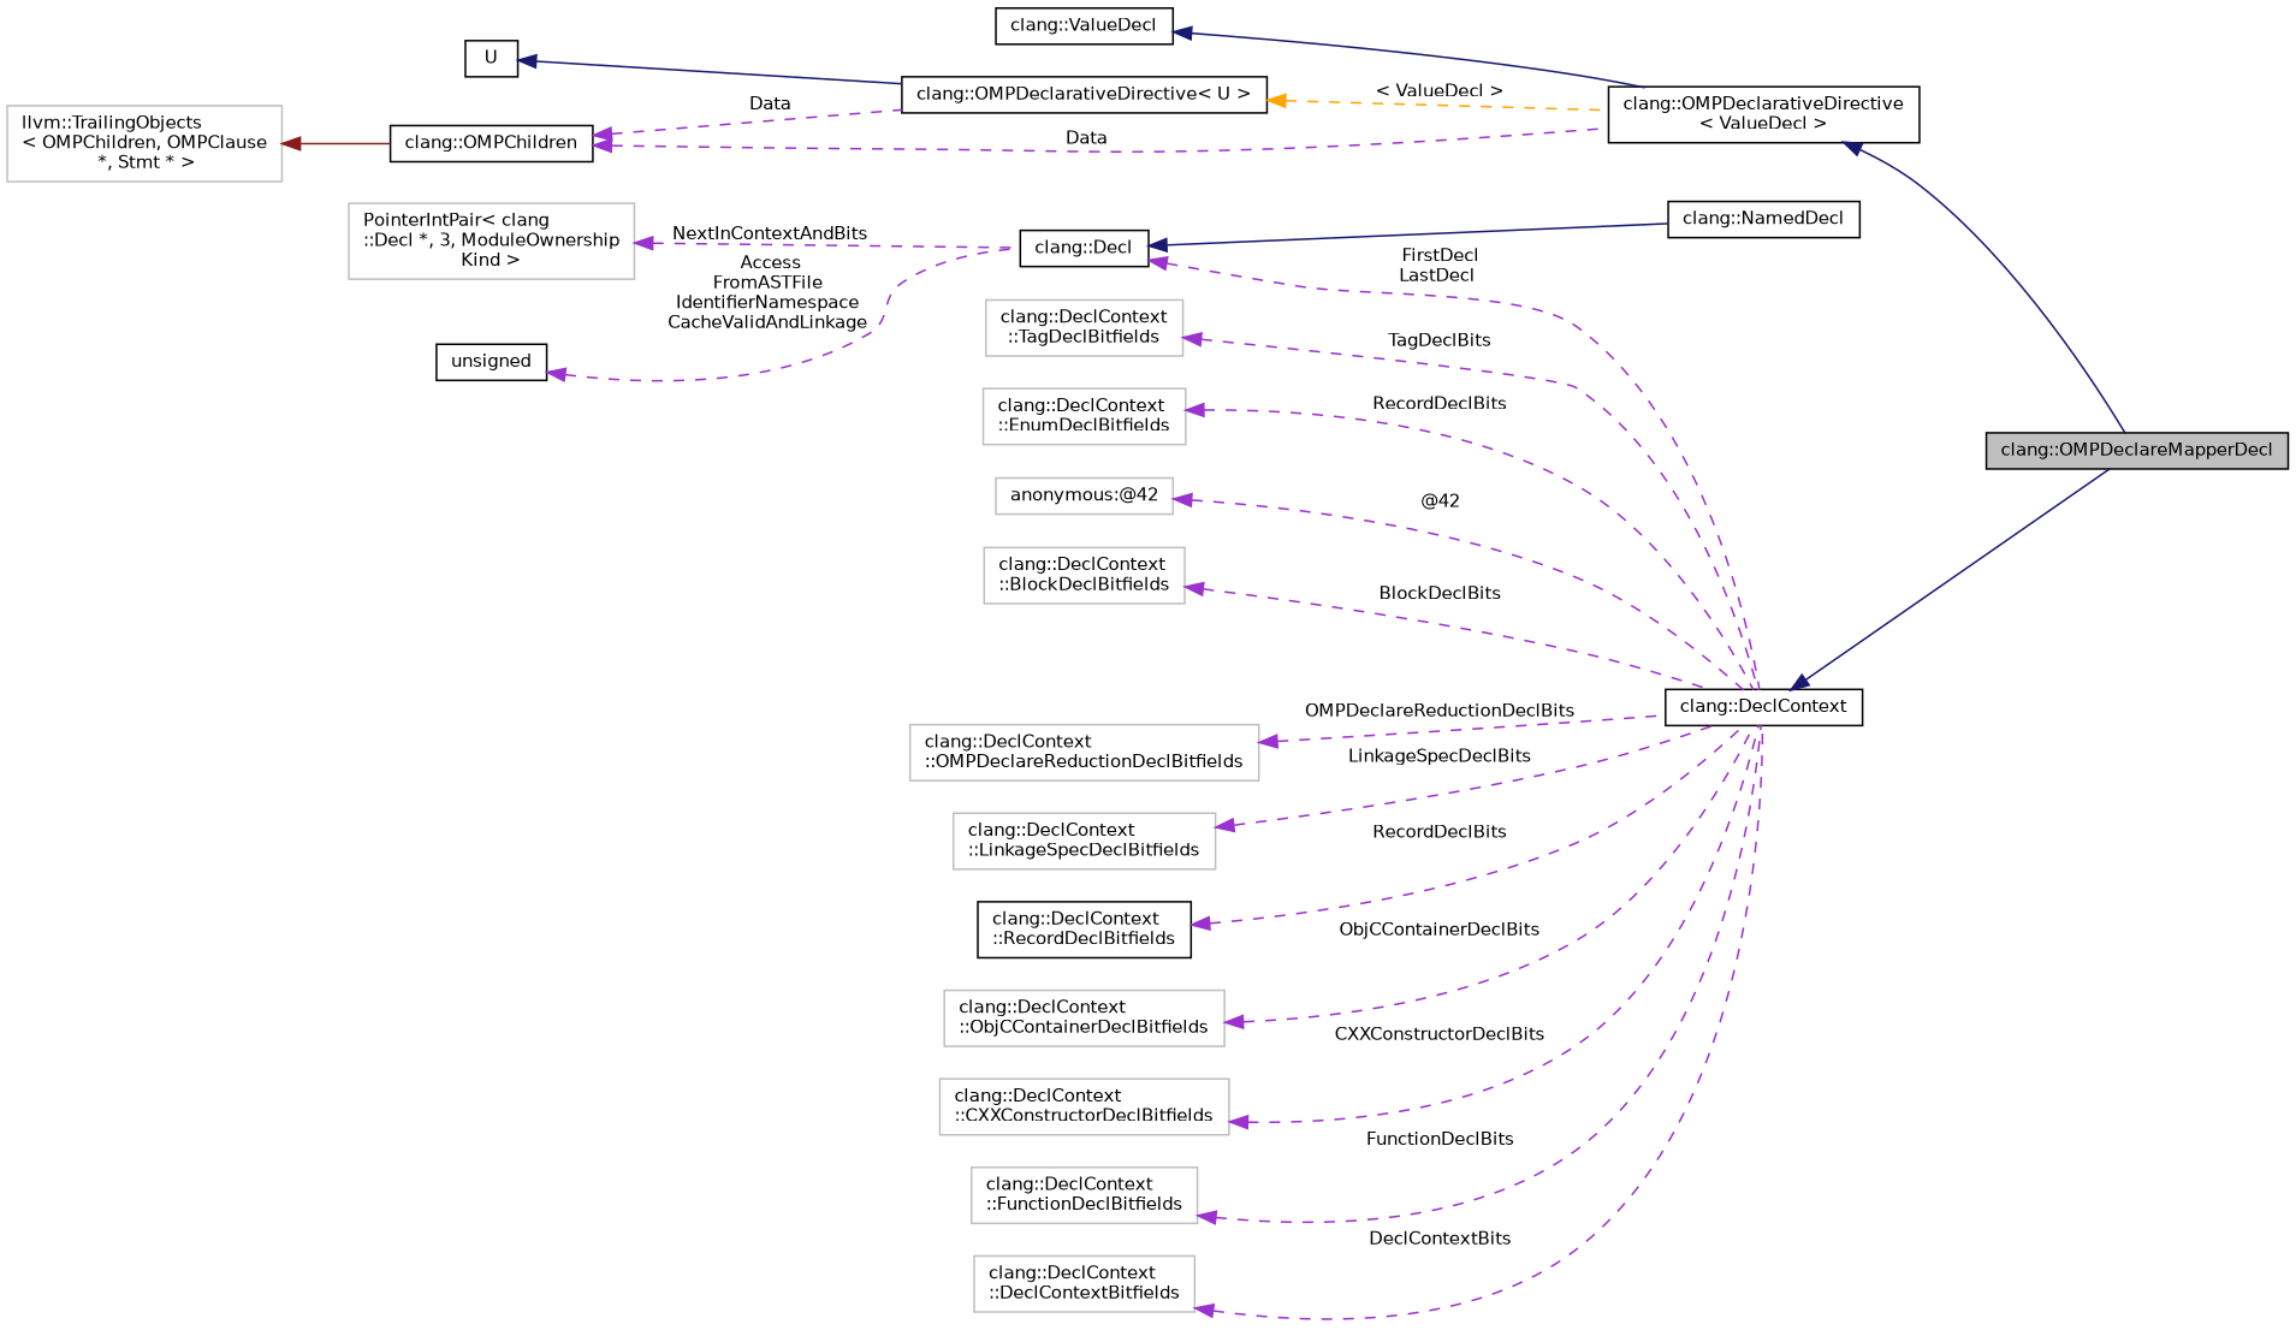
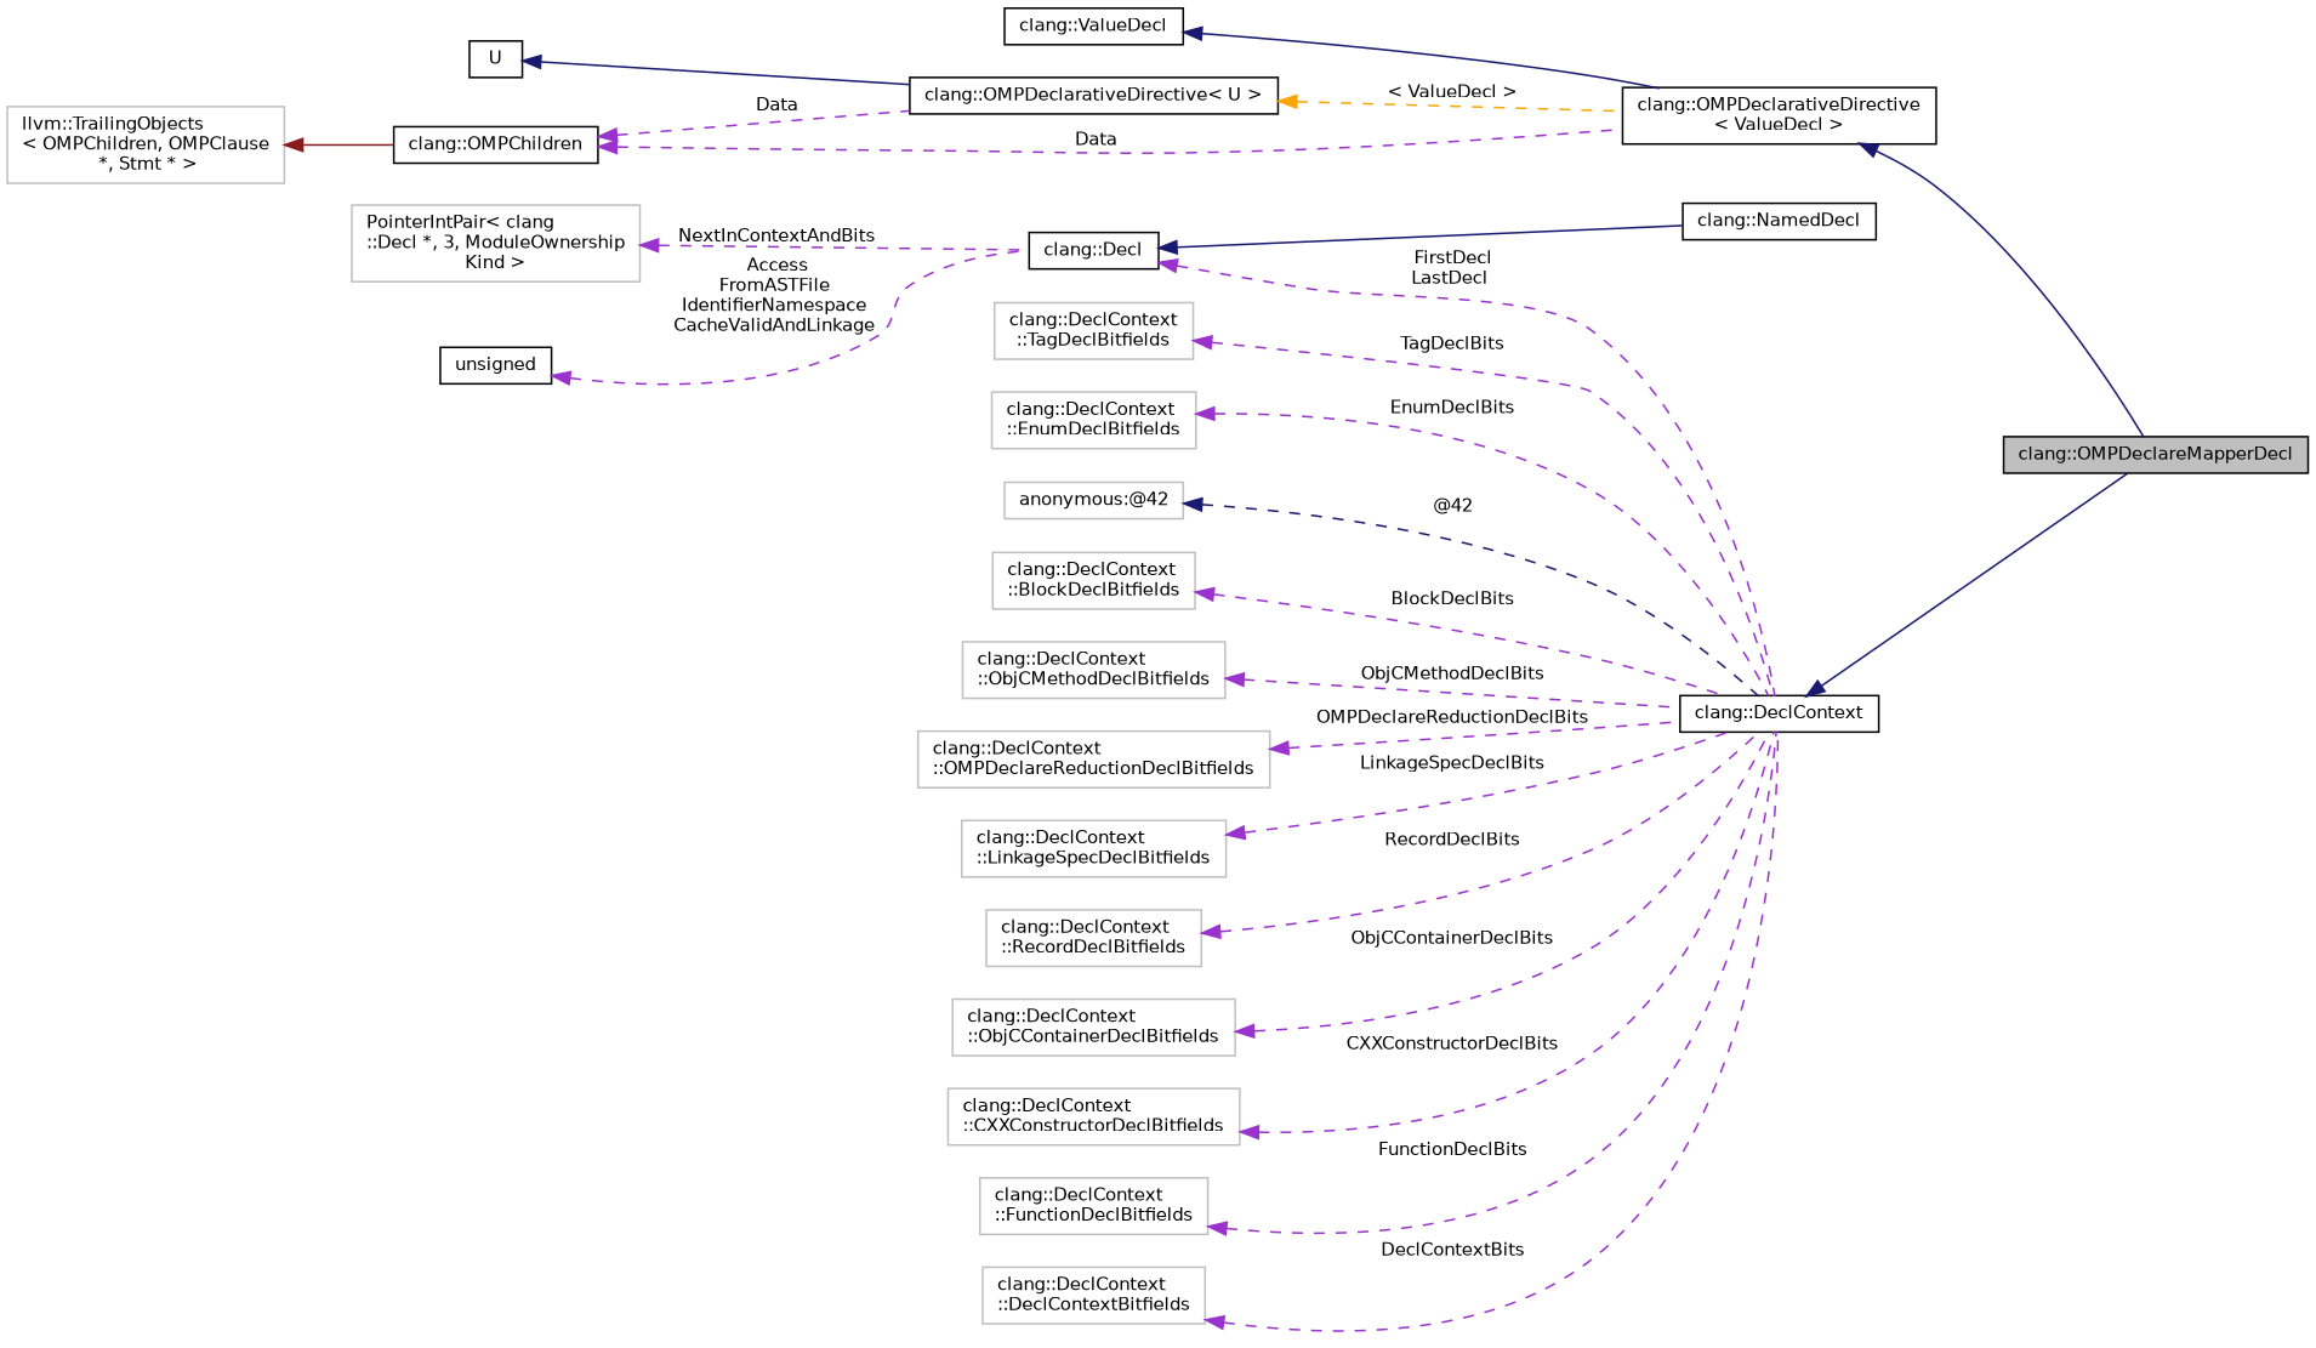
  digraph {
    rankdir=LR
    node [color=grey75 fontname=Helvetica fontsize=10 shape=record]
    edge [color=darkorchid3 dir=back fontname=Helvetica fontsize=10 labelfontname=Helvetica labelfontsize=10 style=dashed]
    n1 [color=black fillcolor=grey75 fontcolor=black height=0.2 label="clang::OMPDeclareMapperDecl" style=filled width=0.4]
    n2 [color=black height=0.2 label="clang::OMPDeclarativeDirective\l\< ValueDecl \>" width=0.4]
    n3 [color=black height=0.2 label="clang::ValueDecl" width=0.4]
    n4 [color=black height=0.2 label="clang::NamedDecl" width=0.4]
    n5 [color=black height=0.2 label="clang::Decl" width=0.4]
    n6 [color=black height=0.2 label="clang::DeclContext" width=0.4]
    n7 [height=0.2 label="PointerIntPair\< clang\l::Decl *, 3, ModuleOwnership\lKind \>" width=0.4]
    n8 [color=black height=0.2 label=unsigned width=0.4]
    n9 [color=black height=0.2 label="clang::OMPChildren" width=0.4]
    n10 [color=black height=0.2 label="clang::OMPDeclarativeDirective\< U \>" width=0.4]
    n11 [height=0.2 label="llvm::TrailingObjects\l\< OMPChildren, OMPClause\l *, Stmt * \>" width=0.4]
    n12 [color=black height=0.2 label=U width=0.4]
    n13 [height=0.2 label="clang::DeclContext\l::TagDeclBitfields" width=0.4]
    n14 [height=0.2 label="clang::DeclContext\l::EnumDeclBitfields" width=0.4]
    n15 [height=0.2 label="anonymous:@42" width=0.4]
    n16 [height=0.2 label="clang::DeclContext\l::BlockDeclBitfields" width=0.4]
+   n17 [height=0.2 label="clang::DeclContext\l::ObjCMethodDeclBitfields" width=0.4]
    n18 [height=0.2 label="clang::DeclContext\l::OMPDeclareReductionDeclBitfields" width=0.4]
    n19 [height=0.2 label="clang::DeclContext\l::LinkageSpecDeclBitfields" width=0.4]
-   n20 [color=black height=0.2 label="clang::DeclContext\l::RecordDeclBitfields" width=0.4]
+   n20 [height=0.2 label="clang::DeclContext\l::RecordDeclBitfields" width=0.4]
    n21 [height=0.2 label="clang::DeclContext\l::ObjCContainerDeclBitfields" width=0.4]
    n22 [height=0.2 label="clang::DeclContext\l::CXXConstructorDeclBitfields" width=0.4]
    n23 [height=0.2 label="clang::DeclContext\l::FunctionDeclBitfields" width=0.4]
    n24 [height=0.2 label="clang::DeclContext\l::DeclContextBitfields" width=0.4]
    n2 -> n1 [color=midnightblue style=solid]
    n3 -> n2 [color=midnightblue style=solid]
    n5 -> n4 [color=midnightblue style=solid]
    n5 -> n6 [label=" FirstDecl\nLastDecl"]
    n6 -> n1 [color=midnightblue style=solid]
    n7 -> n5 [label=" NextInContextAndBits"]
    n8 -> n5 [label=" Access\nFromASTFile\nIdentifierNamespace\nCacheValidAndLinkage"]
    n9 -> n2 [label=" Data"]
    n9 -> n10 [label=" Data"]
    n10 -> n2 [color=orange label=" \< ValueDecl \>"]
    n11 -> n9 [color=firebrick4 style=solid]
    n12 -> n10 [color=midnightblue style=solid]
    n13 -> n6 [label=" TagDeclBits"]
-   n14 -> n6 [label=" RecordDeclBits"]
-   n15 -> n6 [label=" @42"]
+   n14 -> n6 [label=" EnumDeclBits"]
+   n15 -> n6 [color=midnightblue label=" @42"]
    n16 -> n6 [label=" BlockDeclBits"]
+   n17 -> n6 [label=" ObjCMethodDeclBits"]
    n18 -> n6 [label=" OMPDeclareReductionDeclBits"]
    n19 -> n6 [label=" LinkageSpecDeclBits"]
    n20 -> n6 [label=" RecordDeclBits"]
    n21 -> n6 [label=" ObjCContainerDeclBits"]
    n22 -> n6 [label=" CXXConstructorDeclBits"]
    n23 -> n6 [label=" FunctionDeclBits"]
    n24 -> n6 [label=" DeclContextBits"]
  }
